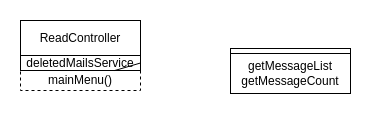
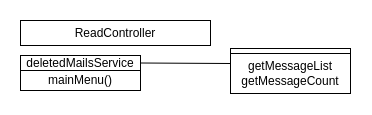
  <mxCell id="0" />
  <mxCell id="1" parent="0" />
- <mxCell id="2" value="&lt;div&gt;&lt;span style=&quot;background-color: initial;&quot;&gt;ReadController&lt;/span&gt;&lt;br&gt;&lt;/div&gt;" style="rounded=0;whiteSpace=wrap;html=1;" parent="1" vertex="1"><mxGeometry x="20" y="20" width="120" height="35" as="geometry" /></mxCell>
- <mxCell id="3" value="mainMenu()" style="rounded=0;whiteSpace=wrap;html=1;dashed=1;" parent="1" vertex="1"><mxGeometry x="20" y="70" width="120" height="20" as="geometry" /></mxCell>
+ <mxCell id="2" value="&lt;div&gt;&lt;span style=&quot;background-color: initial;&quot;&gt;ReadController&lt;/span&gt;&lt;br&gt;&lt;/div&gt;" style="rounded=0;whiteSpace=wrap;html=1;" parent="1" vertex="1"><mxGeometry x="20" y="20" width="190" height="25" as="geometry" /></mxCell>
+ <mxCell id="3" value="mainMenu()" style="rounded=0;whiteSpace=wrap;html=1;" parent="1" vertex="1"><mxGeometry x="20" y="70" width="120" height="20" as="geometry" /></mxCell>
  <mxCell id="4" value="getMessageList&lt;div&gt;getMessageCount&lt;/div&gt;" style="rounded=0;whiteSpace=wrap;html=1;" parent="1" vertex="1"><mxGeometry x="230" y="53" width="120" height="40" as="geometry" /></mxCell>
  <mxCell id="5" value="deletedMailsService" style="rounded=0;whiteSpace=wrap;html=1;" parent="1" vertex="1"><mxGeometry x="20" y="55" width="120" height="15" as="geometry" /></mxCell>
- <mxCell id="6" value="" style="endArrow=none;html=1;rounded=0;exitX=1;exitY=0.5;exitDx=0;exitDy=0;" parent="1" source="5" target="3" edge="1"><mxGeometry width="50" height="50" relative="1" as="geometry"><mxPoint x="130" y="210" as="sourcePoint" /><mxPoint x="180" y="160" as="targetPoint" /></mxGeometry></mxCell>
+ <mxCell id="6" value="" style="endArrow=none;html=1;rounded=0;entryX=0;entryY=0.25;entryDx=0;entryDy=0;exitX=1;exitY=0.5;exitDx=0;exitDy=0;" parent="1" source="5" target="4" edge="1"><mxGeometry width="50" height="50" relative="1" as="geometry"><mxPoint x="130" y="210" as="sourcePoint" /><mxPoint x="180" y="160" as="targetPoint" /></mxGeometry></mxCell>
  <mxCell id="7" value="" style="rounded=0;whiteSpace=wrap;html=1;" parent="1" vertex="1"><mxGeometry x="230" y="48" width="120" height="5" as="geometry" /></mxCell>
